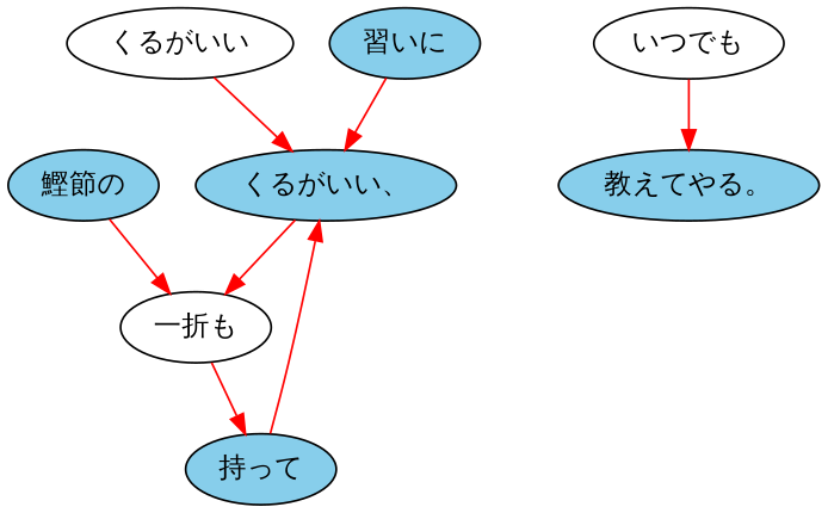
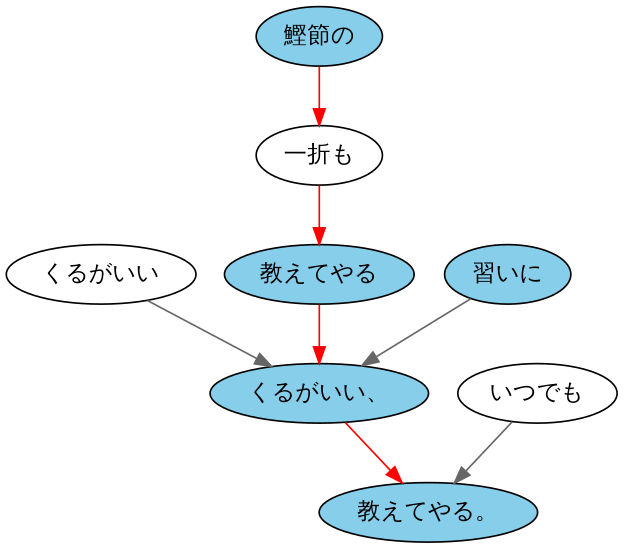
  digraph {
    fontname="DejaVu Serif"
    node [fillcolor=skyblue fontname="DejaVu Serif" style=filled]
    edge [color=red fontname="DejaVu Serif"]
    n1 [fillcolor=white label="くるがいい"]
    n2 [label="くるがいい、"]
    n3 [label="教えてやる。"]
    n4 [label="鰹節の"]
    n5 [fillcolor=white label="一折も"]
-   n6 [label="持って"]
+   n6 [label="教えてやる"]
    n7 [label="習いに"]
    n8 [fillcolor=white label="いつでも"]
-   n1 -> n2
-   n2 -> n5
+   n1 -> n2 [color=gray40]
+   n2 -> n3
    n4 -> n5
    n5 -> n6
    n6 -> n2
-   n7 -> n2
-   n8 -> n3
+   n7 -> n2 [color=gray40]
+   n8 -> n3 [color=gray40]
  }
